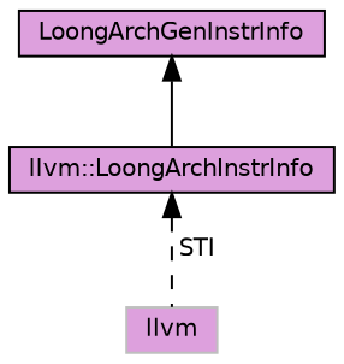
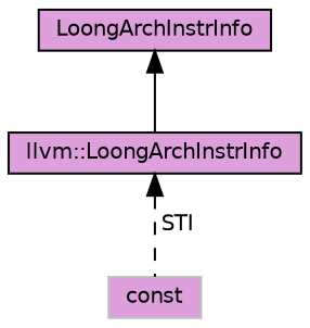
  digraph {
    node [color=black fillcolor=plum fontname=Helvetica fontsize=10 shape=record style=filled]
    edge [color=black dir=back fontname=Helvetica fontsize=10 labelfontname=Helvetica labelfontsize=10]
    n1 [fontcolor=black height=0.2 label="llvm::LoongArchInstrInfo" width=0.4]
-   n2 [color=grey75 height=0.2 label=llvm width=0.4]
-   n3 [height=0.2 label=LoongArchGenInstrInfo width=0.4]
+   n2 [color=grey75 height=0.2 label=const width=0.4]
+   n3 [height=0.2 label=LoongArchInstrInfo width=0.4]
    n1 -> n2 [label=" STI" style=dashed]
    n3 -> n1 [style=solid]
  }
